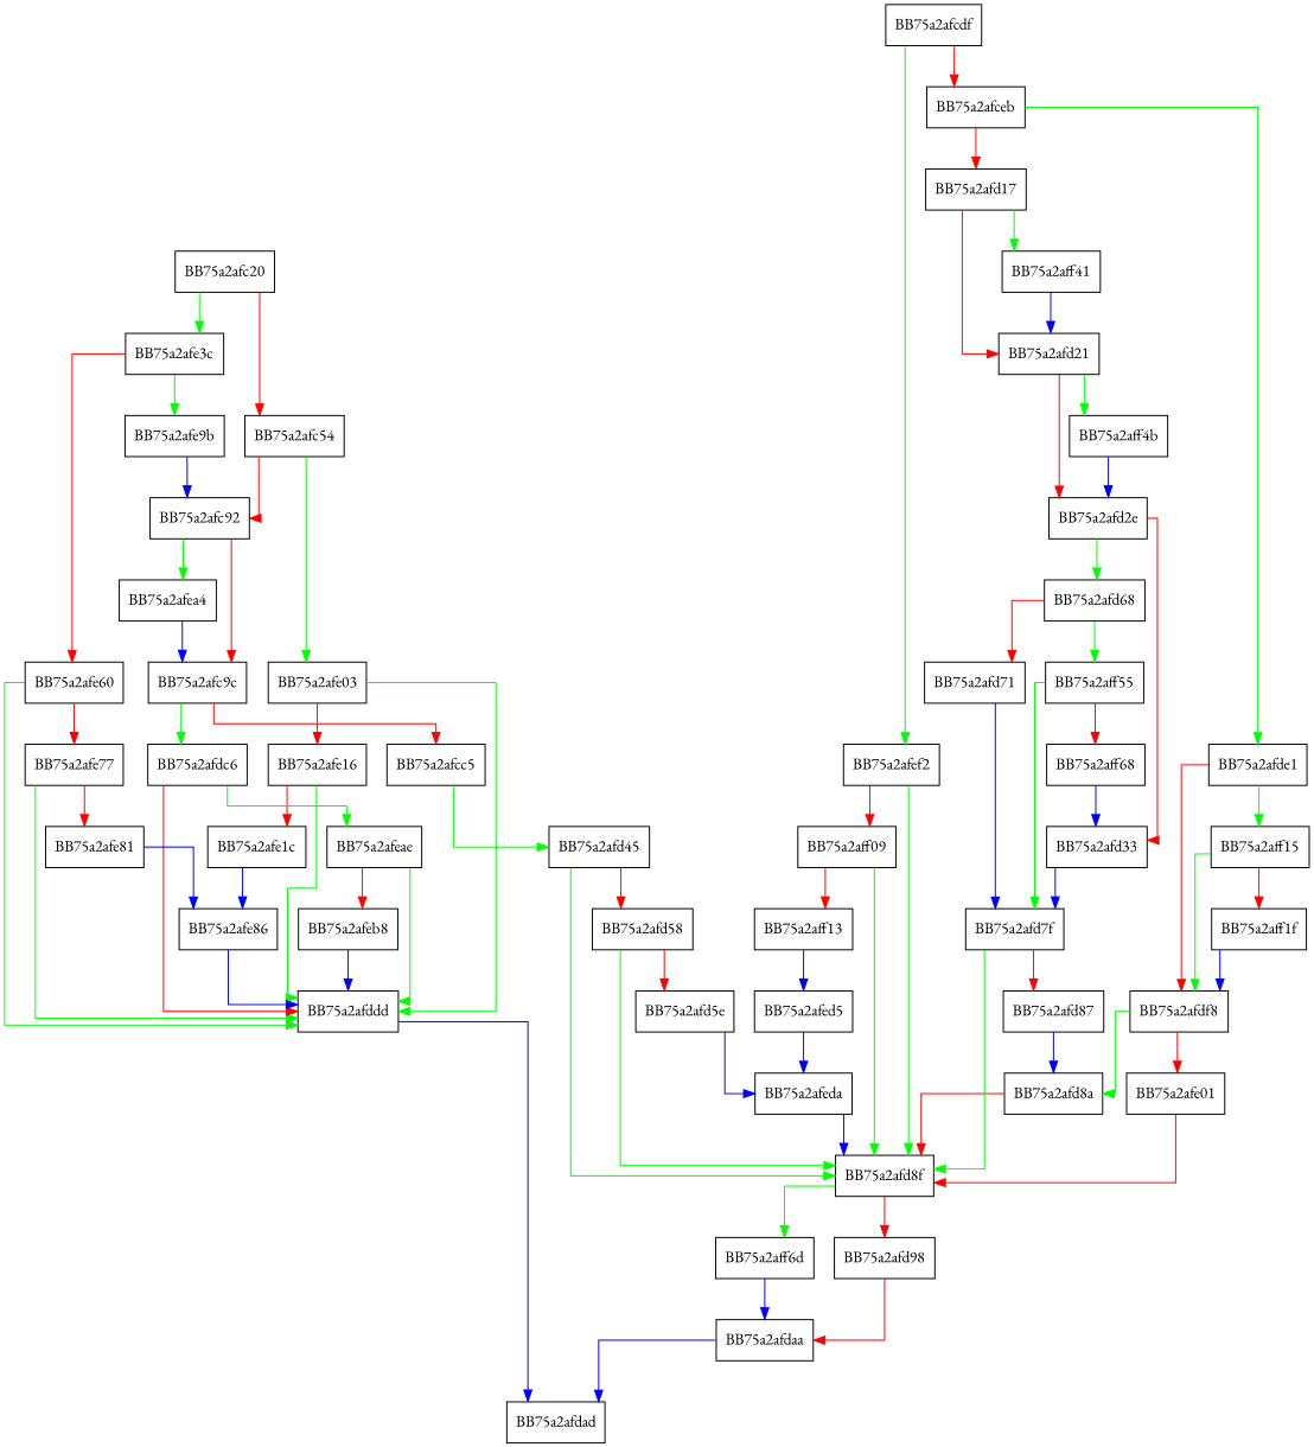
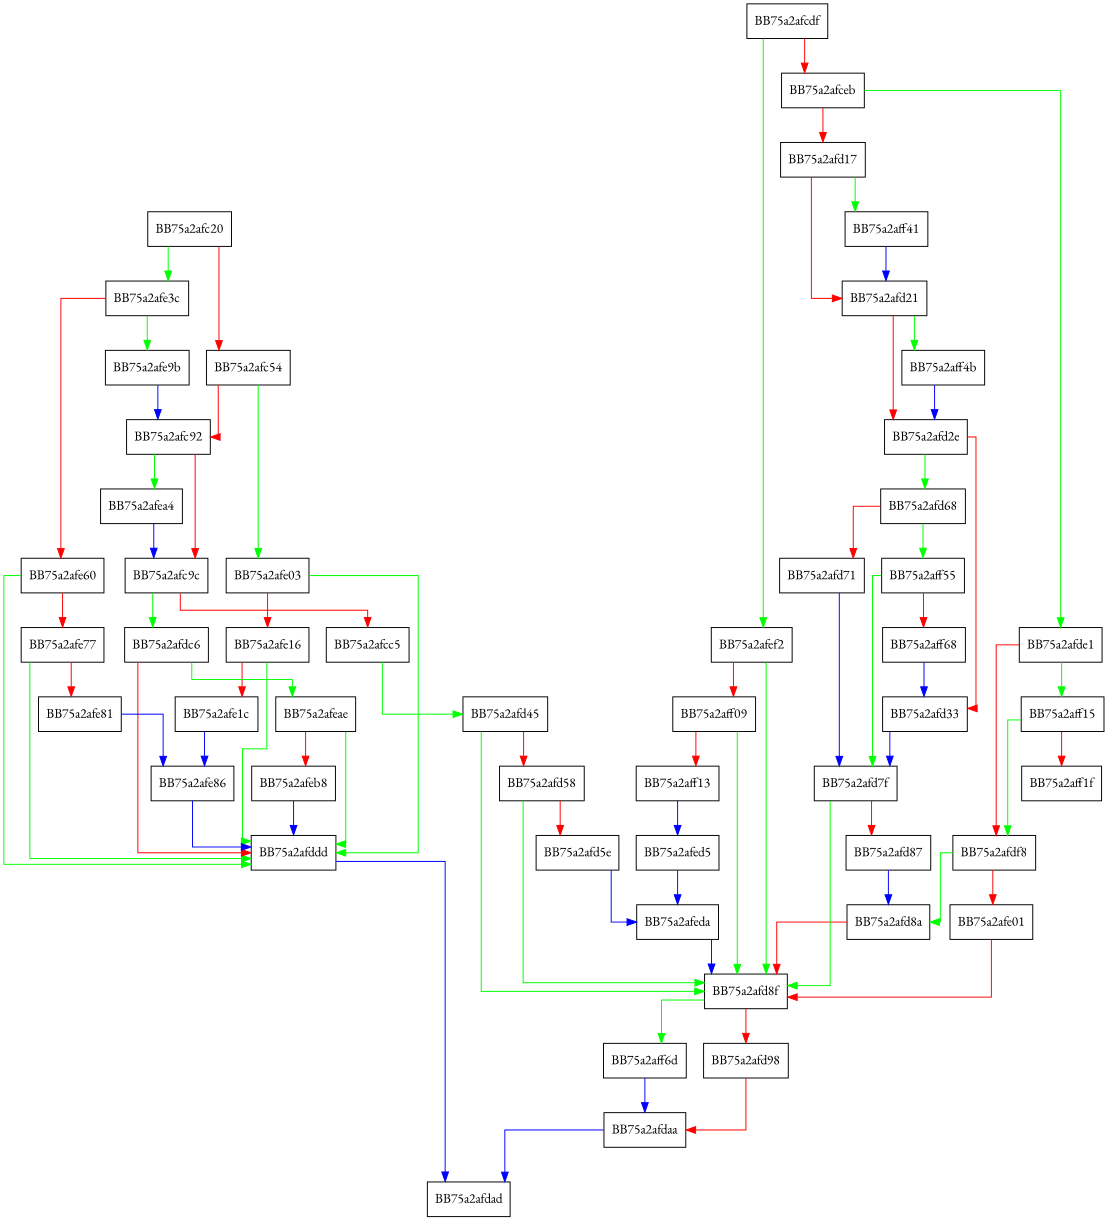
  digraph {
    fontname="EB Garamond"
    splines=ortho
    node [fontname="EB Garamond" shape=box]
    edge [color=red fontname="EB Garamond"]
    BB75a2afc20
    BB75a2afe3c
    BB75a2afc54
    BB75a2afe9b
    BB75a2afe60
    BB75a2afe03
    BB75a2afc92
    BB75a2afddd
    BB75a2afe77
    BB75a2afe16
    BB75a2afea4
    BB75a2afc9c
    BB75a2afdad
    BB75a2afe1c
    BB75a2afdc6
    BB75a2afcc5
    BB75a2afeae
    BB75a2afd45
    BB75a2afeb8
    BB75a2afd8f
    BB75a2afd58
    BB75a2afcdf
    BB75a2afef2
    BB75a2afceb
    BB75a2aff6d
    BB75a2afd98
    BB75a2afd5e
    BB75a2aff09
    BB75a2afde1
    BB75a2afd17
    BB75a2aff13
    BB75a2aff15
    BB75a2afdf8
    BB75a2aff41
    BB75a2afd21
    BB75a2aff1f
    BB75a2afd8a
    BB75a2afe01
    BB75a2aff4b
    BB75a2afd2e
    BB75a2afd68
    BB75a2afd33
    BB75a2aff55
    BB75a2afd71
    BB75a2afd7f
    BB75a2aff68
    BB75a2afd87
    BB75a2afdaa
    BB75a2afeda
    BB75a2afe86
    BB75a2afe81
    BB75a2afed5
    BB75a2afc20 -> BB75a2afe3c [color=green]
    BB75a2afc20 -> BB75a2afc54
    BB75a2afe3c -> BB75a2afe9b [color=green]
    BB75a2afe3c -> BB75a2afe60
    BB75a2afc54 -> BB75a2afe03 [color=green]
    BB75a2afc54 -> BB75a2afc92
    BB75a2afe9b -> BB75a2afc92 [color=blue]
    BB75a2afe60 -> BB75a2afddd [color=green]
    BB75a2afe60 -> BB75a2afe77
    BB75a2afe03 -> BB75a2afddd [color=green]
    BB75a2afe03 -> BB75a2afe16
    BB75a2afc92 -> BB75a2afea4 [color=green]
    BB75a2afc92 -> BB75a2afc9c
    BB75a2afddd -> BB75a2afdad [color=blue]
    BB75a2afe77 -> BB75a2afddd [color=green]
    BB75a2afe77 -> BB75a2afe81
    BB75a2afe16 -> BB75a2afddd [color=green]
    BB75a2afe16 -> BB75a2afe1c
    BB75a2afea4 -> BB75a2afc9c [color=blue]
    BB75a2afc9c -> BB75a2afdc6 [color=green]
    BB75a2afc9c -> BB75a2afcc5
    BB75a2afe1c -> BB75a2afe86 [color=blue]
    BB75a2afdc6 -> BB75a2afddd
    BB75a2afdc6 -> BB75a2afeae [color=green]
    BB75a2afcc5 -> BB75a2afd45 [color=green]
    BB75a2afeae -> BB75a2afddd [color=green]
    BB75a2afeae -> BB75a2afeb8
    BB75a2afd45 -> BB75a2afd8f [color=green]
    BB75a2afd45 -> BB75a2afd58
    BB75a2afeb8 -> BB75a2afddd [color=blue]
    BB75a2afd8f -> BB75a2aff6d [color=green]
    BB75a2afd8f -> BB75a2afd98
    BB75a2afd58 -> BB75a2afd8f [color=green]
    BB75a2afd58 -> BB75a2afd5e
    BB75a2afcdf -> BB75a2afef2 [color=green]
    BB75a2afcdf -> BB75a2afceb
    BB75a2afef2 -> BB75a2afd8f [color=green]
    BB75a2afef2 -> BB75a2aff09
    BB75a2afceb -> BB75a2afde1 [color=green]
    BB75a2afceb -> BB75a2afd17
    BB75a2aff6d -> BB75a2afdaa [color=blue]
    BB75a2afd98 -> BB75a2afdaa
    BB75a2afd5e -> BB75a2afeda [color=blue]
    BB75a2aff09 -> BB75a2afd8f [color=green]
    BB75a2aff09 -> BB75a2aff13
    BB75a2afde1 -> BB75a2aff15 [color=green]
    BB75a2afde1 -> BB75a2afdf8
    BB75a2afd17 -> BB75a2aff41 [color=green]
    BB75a2afd17 -> BB75a2afd21
    BB75a2aff13 -> BB75a2afed5 [color=blue]
    BB75a2aff15 -> BB75a2afdf8 [color=green]
    BB75a2aff15 -> BB75a2aff1f
    BB75a2afdf8 -> BB75a2afd8a [color=green]
    BB75a2afdf8 -> BB75a2afe01
    BB75a2aff41 -> BB75a2afd21 [color=blue]
    BB75a2afd21 -> BB75a2aff4b [color=green]
    BB75a2afd21 -> BB75a2afd2e
-   BB75a2aff1f -> BB75a2afdf8 [color=blue]
    BB75a2afd8a -> BB75a2afd8f
    BB75a2afe01 -> BB75a2afd8f
    BB75a2aff4b -> BB75a2afd2e [color=blue]
    BB75a2afd2e -> BB75a2afd68 [color=green]
    BB75a2afd2e -> BB75a2afd33
    BB75a2afd68 -> BB75a2aff55 [color=green]
    BB75a2afd68 -> BB75a2afd71
    BB75a2afd33 -> BB75a2afd7f [color=blue]
    BB75a2aff55 -> BB75a2afd7f [color=green]
    BB75a2aff55 -> BB75a2aff68
    BB75a2afd71 -> BB75a2afd7f [color=blue]
    BB75a2afd7f -> BB75a2afd8f [color=green]
    BB75a2afd7f -> BB75a2afd87
    BB75a2aff68 -> BB75a2afd33 [color=blue]
    BB75a2afd87 -> BB75a2afd8a [color=blue]
    BB75a2afdaa -> BB75a2afdad [color=blue]
    BB75a2afeda -> BB75a2afd8f [color=blue]
    BB75a2afe86 -> BB75a2afddd [color=blue]
    BB75a2afe81 -> BB75a2afe86 [color=blue]
    BB75a2afed5 -> BB75a2afeda [color=blue]
  }
